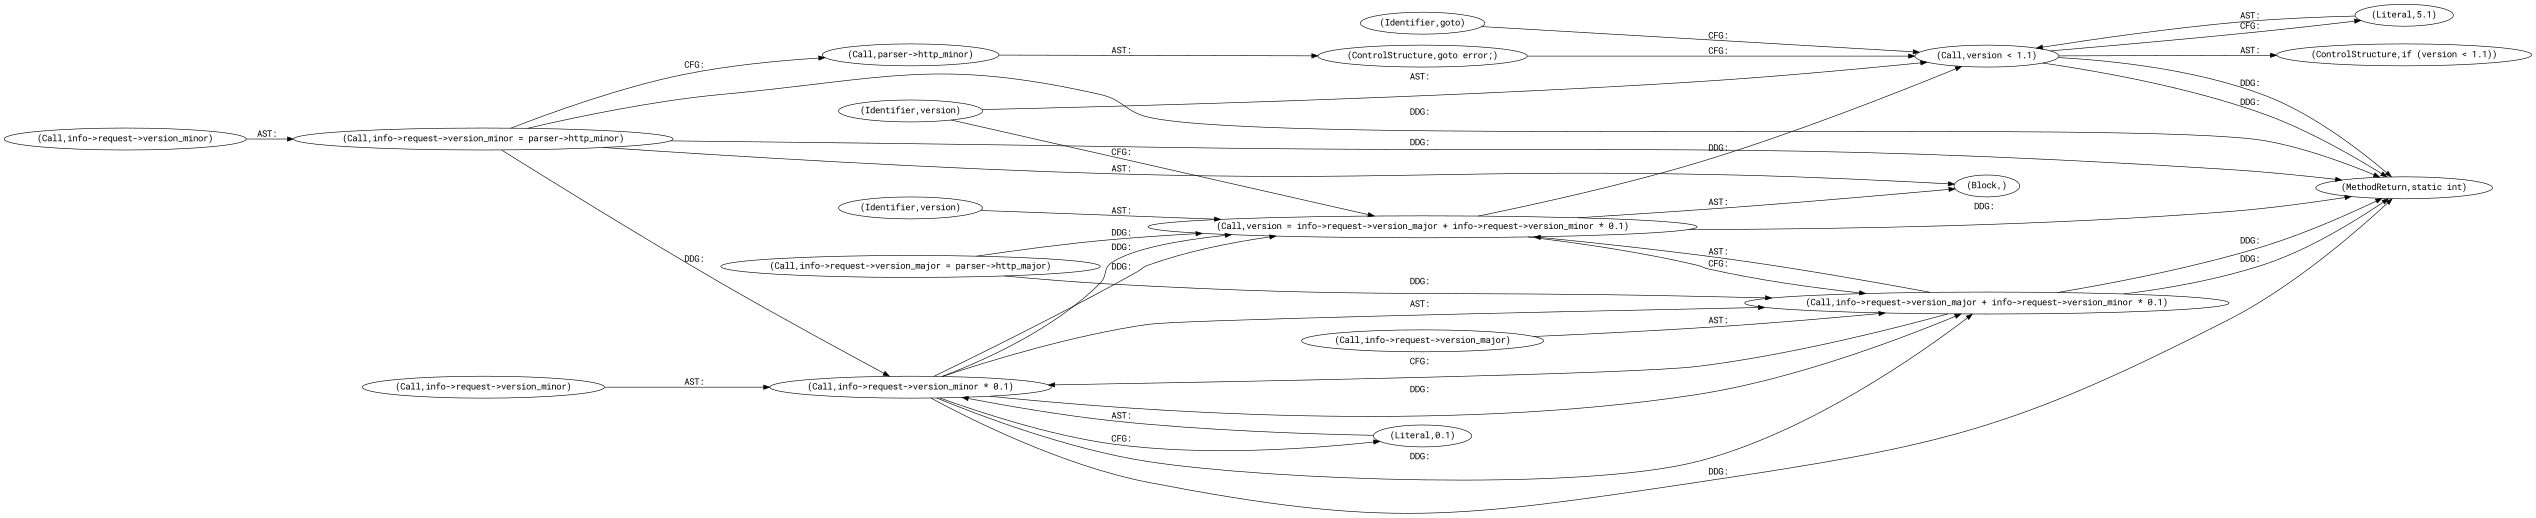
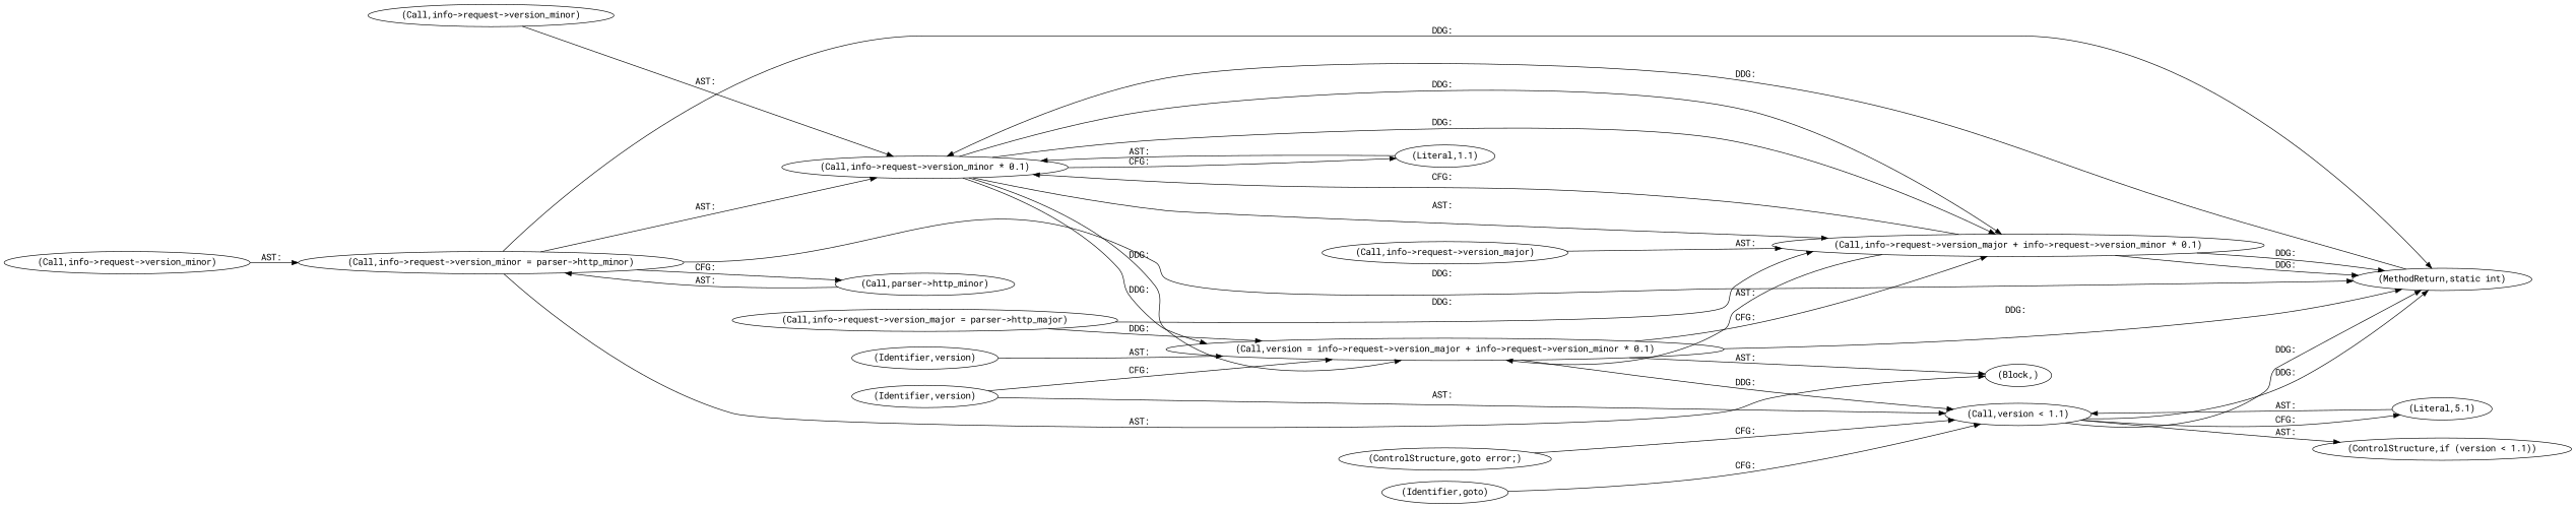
  digraph {
    fontname="Roboto Mono"
    rankdir=LR
    node [fontname="Roboto Mono"]
    edge [fontname="Roboto Mono"]
    n1 [label="(Call,info->request->version_minor * 0.1)"]
    n2 [label="(Call,version = info->request->version_major + info->request->version_minor * 0.1)"]
    n3 [label="(Call,info->request->version_major + info->request->version_minor * 0.1)"]
    n4 [label="(MethodReturn,static int)"]
-   n5 [label="(Literal,0.1)"]
+   n5 [label="(Literal,1.1)"]
    n6 [label="(Block,)"]
    n7 [label="(Call,version < 1.1)"]
    n8 [label="(Call,info->request->version_minor = parser->http_minor)"]
    n9 [label="(Call,parser->http_minor)"]
    n10 [label="(Literal,5.1)"]
    n11 [label="(ControlStructure,if (version < 1.1))"]
    n12 [label="(ControlStructure,goto error;)"]
    n13 [label="(Identifier,goto)"]
    n14 [label="(Identifier,version)"]
    n15 [label="(Identifier,version)"]
    n16 [label="(Call,info->request->version_major)"]
    n17 [label="(Call,info->request->version_major = parser->http_major)"]
    n18 [label="(Call,info->request->version_minor)"]
    n19 [label="(Call,info->request->version_minor)"]
    n1 -> n2 [label="DDG: "]
    n1 -> n2 [label="DDG: "]
    n1 -> n3 [label="AST: "]
    n1 -> n3 [label="DDG: "]
    n1 -> n3 [label="DDG: "]
-   n1 -> n4 [label="DDG: "]
+   n4 -> n1 [label="DDG: "]
    n1 -> n5 [label="CFG: "]
    n2 -> n3 [label="CFG: "]
    n2 -> n4 [label="DDG: "]
    n2 -> n6 [label="AST: "]
    n2 -> n7 [label="DDG: "]
    n3 -> n1 [label="CFG: "]
    n3 -> n2 [label="AST: "]
    n3 -> n4 [label="DDG: "]
    n3 -> n4 [label="DDG: "]
    n5 -> n1 [label="AST: "]
    n7 -> n4 [label="DDG: "]
    n7 -> n4 [label="DDG: "]
    n7 -> n10 [label="CFG: "]
    n7 -> n11 [label="AST: "]
-   n8 -> n1 [label="DDG: "]
+   n8 -> n1 [label="AST: "]
    n8 -> n4 [label="DDG: "]
    n8 -> n4 [label="DDG: "]
    n8 -> n6 [label="AST: "]
    n8 -> n9 [label="CFG: "]
-   n9 -> n12 [label="AST: "]
+   n9 -> n8 [label="AST: "]
    n10 -> n7 [label="AST: "]
    n12 -> n7 [label="CFG: "]
    n13 -> n7 [label="CFG: "]
    n14 -> n2 [label="CFG: "]
    n14 -> n7 [label="AST: "]
    n15 -> n2 [label="AST: "]
    n16 -> n3 [label="AST: "]
    n17 -> n2 [label="DDG: "]
    n17 -> n3 [label="DDG: "]
    n18 -> n8 [label="AST: "]
    n19 -> n1 [label="AST: "]
  }
